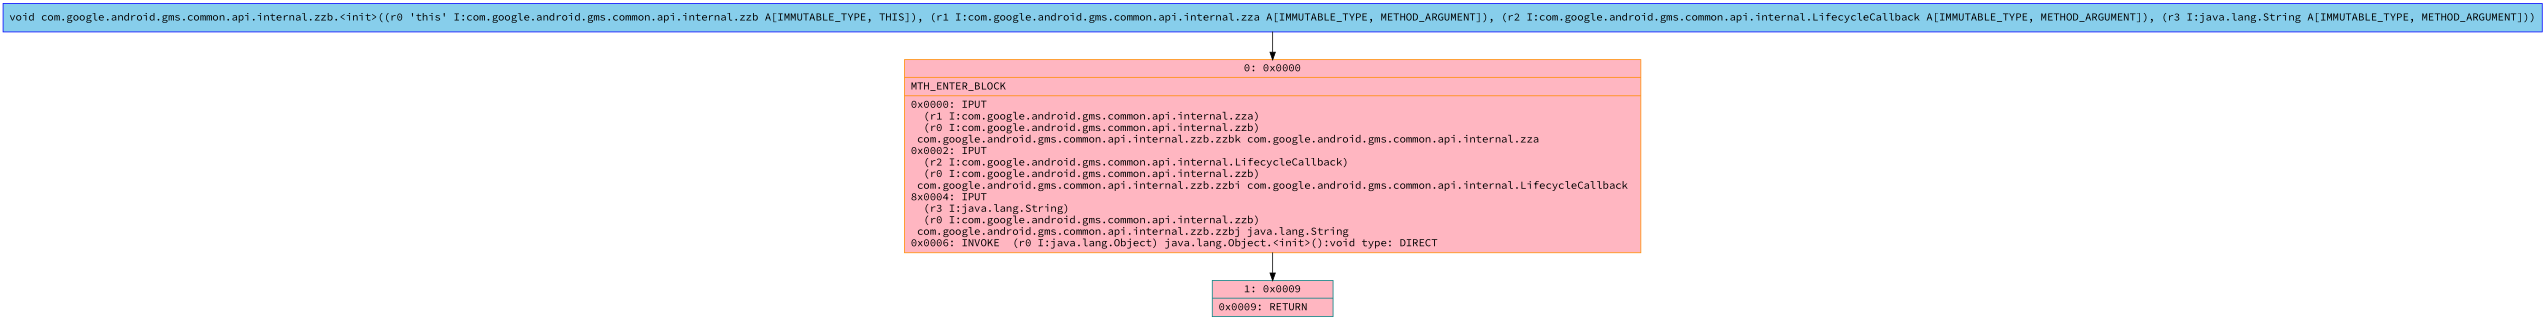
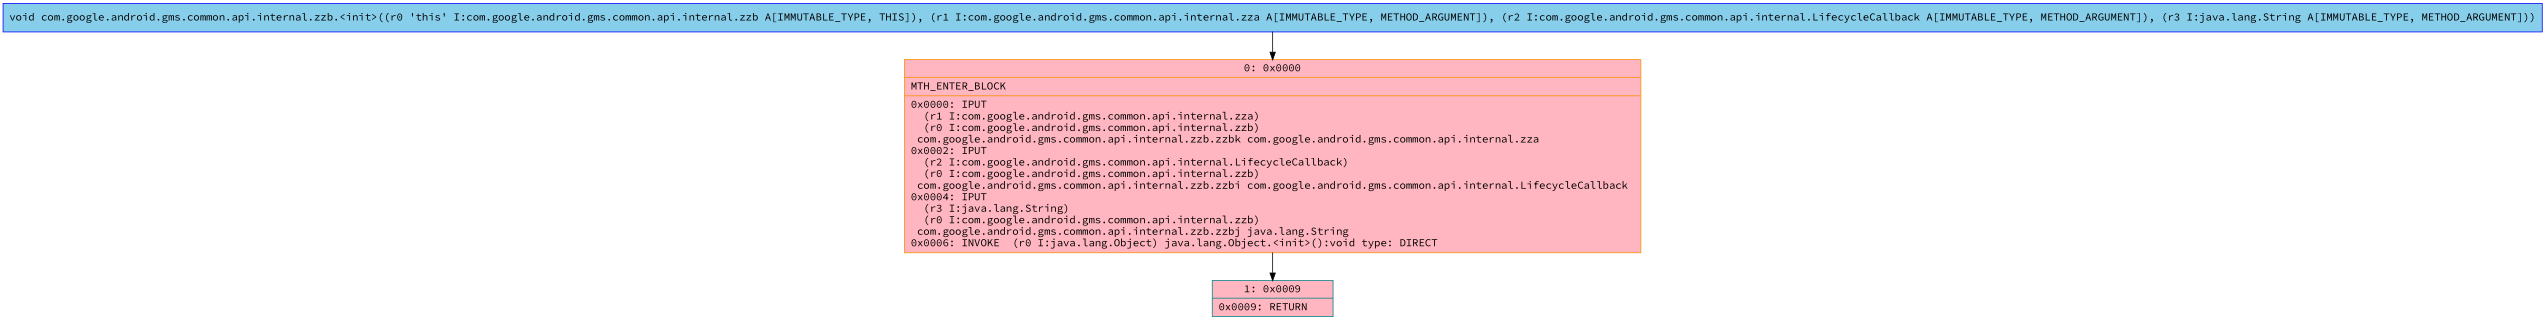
  digraph {
    fontname="Source Code Pro"
    node [shape=record style=filled fillcolor=lightpink fontname="Source Code Pro"]
    edge [fontname="Source Code Pro"]
-   n1 [label="{0\:\ 0x0000|MTH_ENTER_BLOCK\l|0x0000: IPUT  \l  (r1 I:com.google.android.gms.common.api.internal.zza)\l  (r0 I:com.google.android.gms.common.api.internal.zzb)\l com.google.android.gms.common.api.internal.zzb.zzbk com.google.android.gms.common.api.internal.zza \l0x0002: IPUT  \l  (r2 I:com.google.android.gms.common.api.internal.LifecycleCallback)\l  (r0 I:com.google.android.gms.common.api.internal.zzb)\l com.google.android.gms.common.api.internal.zzb.zzbi com.google.android.gms.common.api.internal.LifecycleCallback \l8x0004: IPUT  \l  (r3 I:java.lang.String)\l  (r0 I:com.google.android.gms.common.api.internal.zzb)\l com.google.android.gms.common.api.internal.zzb.zzbj java.lang.String \l0x0006: INVOKE  (r0 I:java.lang.Object) java.lang.Object.\<init\>():void type: DIRECT \l}" color=darkorange]
+   n1 [label="{0\:\ 0x0000|MTH_ENTER_BLOCK\l|0x0000: IPUT  \l  (r1 I:com.google.android.gms.common.api.internal.zza)\l  (r0 I:com.google.android.gms.common.api.internal.zzb)\l com.google.android.gms.common.api.internal.zzb.zzbk com.google.android.gms.common.api.internal.zza \l0x0002: IPUT  \l  (r2 I:com.google.android.gms.common.api.internal.LifecycleCallback)\l  (r0 I:com.google.android.gms.common.api.internal.zzb)\l com.google.android.gms.common.api.internal.zzb.zzbi com.google.android.gms.common.api.internal.LifecycleCallback \l0x0004: IPUT  \l  (r3 I:java.lang.String)\l  (r0 I:com.google.android.gms.common.api.internal.zzb)\l com.google.android.gms.common.api.internal.zzb.zzbj java.lang.String \l0x0006: INVOKE  (r0 I:java.lang.Object) java.lang.Object.\<init\>():void type: DIRECT \l}" color=darkorange]
    n2 [label="{1\:\ 0x0009|0x0009: RETURN   \l}" color=teal]
    n3 [label="{void com.google.android.gms.common.api.internal.zzb.\<init\>((r0 'this' I:com.google.android.gms.common.api.internal.zzb A[IMMUTABLE_TYPE, THIS]), (r1 I:com.google.android.gms.common.api.internal.zza A[IMMUTABLE_TYPE, METHOD_ARGUMENT]), (r2 I:com.google.android.gms.common.api.internal.LifecycleCallback A[IMMUTABLE_TYPE, METHOD_ARGUMENT]), (r3 I:java.lang.String A[IMMUTABLE_TYPE, METHOD_ARGUMENT])) }" fillcolor=skyblue color=blue]
    n1 -> n2
    n3 -> n1
  }
